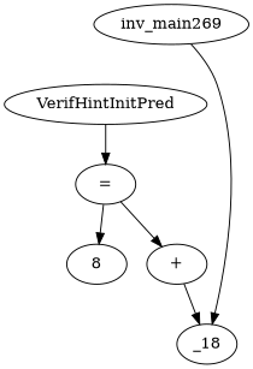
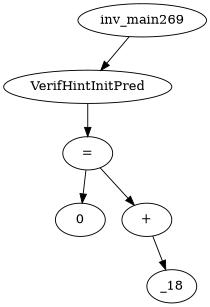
  digraph {
    n1 [label=inv_main269]
    n2 [label=VerifHintInitPred]
    n3 [label="="]
-   n4 [label=8]
+   n4 [label=0]
    n5 [label="+"]
    n6 [label=_18]
-   n1 -> n6
+   n1 -> n2
    n2 -> n3
    n3 -> n4
    n3 -> n5
    n5 -> n6
  }
